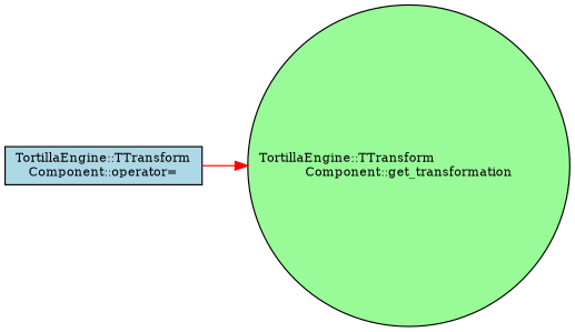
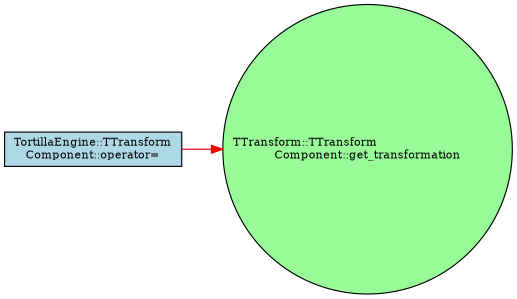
  digraph {
    rankdir=RL
    fontname="DejaVu Serif"
    node [color=black fontname="DejaVu Serif" fontsize=10 style=filled]
-   n1 [fillcolor=palegreen fontcolor=black height=0.2 label="TortillaEngine::TTransform\lComponent::get_transformation" shape=circle width=0.4]
+   n1 [fillcolor=palegreen fontcolor=black height=0.2 label="TTransform::TTransform\lComponent::get_transformation" shape=circle width=0.4]
    n2 [fillcolor=lightblue height=0.2 label="TortillaEngine::TTransform\lComponent::operator=" shape=box width=0.4]
    n1 -> n2 [color=red dir=back fontname="DejaVu Serif" fontsize=10 labelfontname=Helvetica labelfontsize=10 style=solid]
  }
